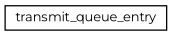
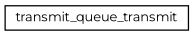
  digraph {
    rankdir=TB
    fontname=Montserrat
-   n1 [color=black fillcolor=white fontname=Montserrat fontsize=10 height=0.2 label=transmit_queue_entry shape=record style=filled width=0.4]
+   n1 [color=black fillcolor=white fontname=Montserrat fontsize=10 height=0.2 label=transmit_queue_transmit shape=record style=filled width=0.4]
  }
